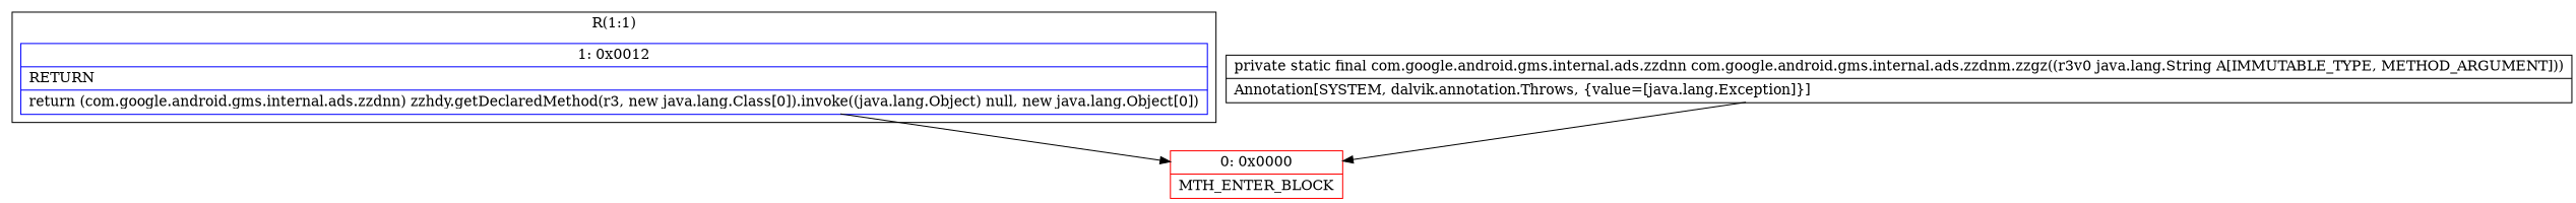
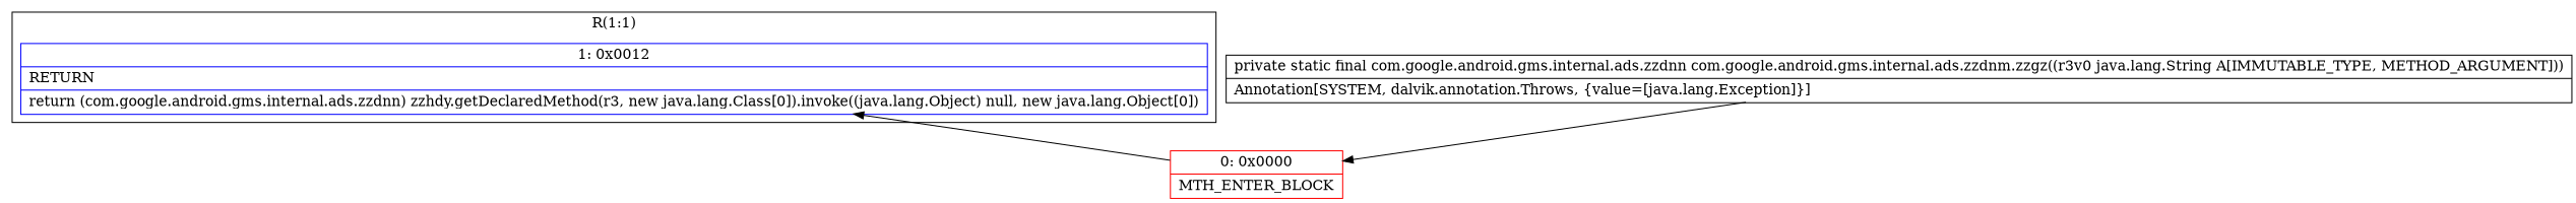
  digraph {
    node [shape=record]
    n1 [color=blue label="{1\:\ 0x0012|RETURN\l|return (com.google.android.gms.internal.ads.zzdnn) zzhdy.getDeclaredMethod(r3, new java.lang.Class[0]).invoke((java.lang.Object) null, new java.lang.Object[0])\l}"]
    n2 [color=red label="{0\:\ 0x0000|MTH_ENTER_BLOCK\l}"]
    n3 [label="{private static final com.google.android.gms.internal.ads.zzdnn com.google.android.gms.internal.ads.zzdnm.zzgz((r3v0 java.lang.String A[IMMUTABLE_TYPE, METHOD_ARGUMENT]))  | Annotation[SYSTEM, dalvik.annotation.Throws, \{value=[java.lang.Exception]\}]\l}"]
    subgraph cluster_1 {
      label="R(1:1)"
      n1
    }
-   n1 -> n2
+   n2 -> n1
    n3 -> n2
  }
